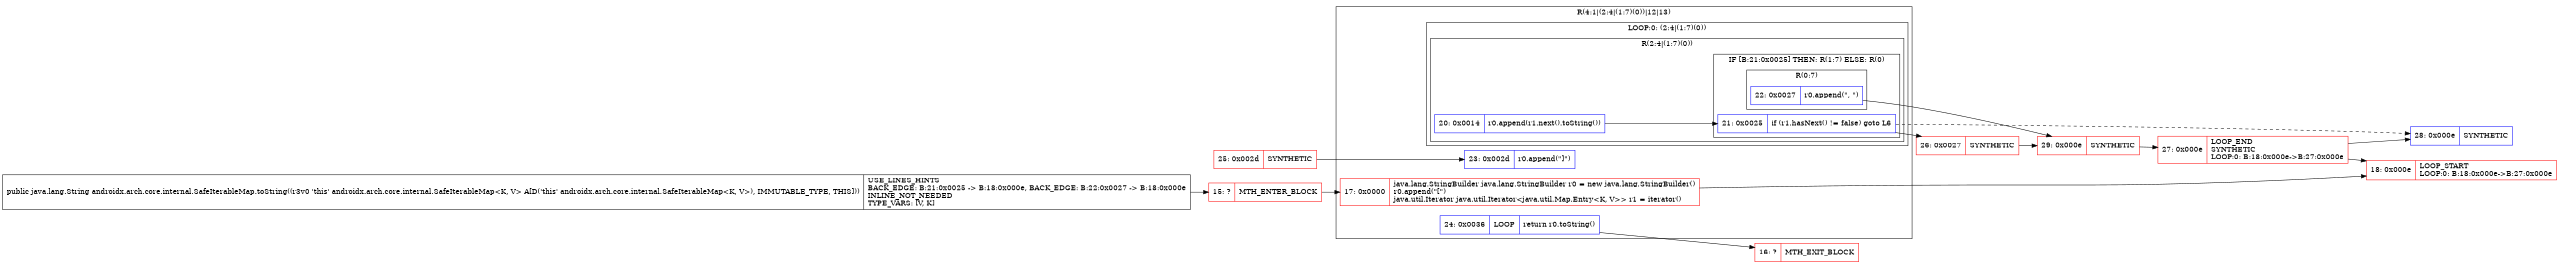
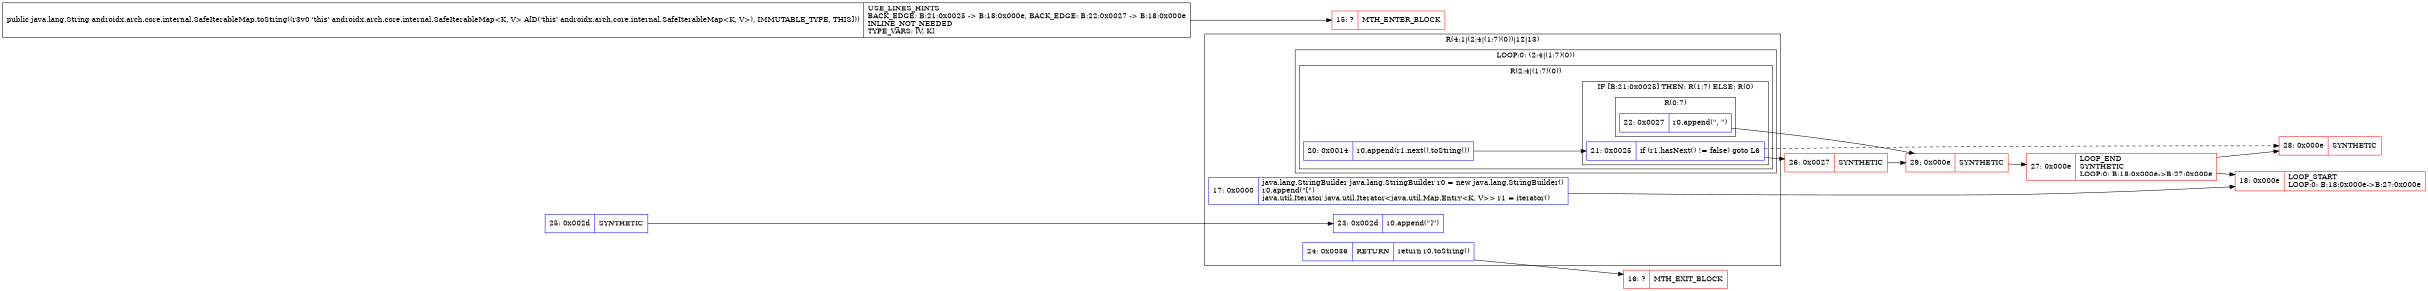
  digraph {
    rankdir=LR
    node [color=red shape=record]
    n1 [color=blue label="{22\:\ 0x0027|r0.append(\", \")\l}"]
    n2 [color=blue label="{21\:\ 0x0025|if (r1.hasNext() != false) goto L6\l}"]
    n3 [color=blue label="{20\:\ 0x0014|r0.append(r1.next().toString())\l}"]
-   n4 [label="{17\:\ 0x0000|java.lang.StringBuilder java.lang.StringBuilder r0 = new java.lang.StringBuilder()\lr0.append(\"[\")\ljava.util.Iterator java.util.Iterator\<java.util.Map.Entry\<K, V\>\> r1 = iterator()\l}"]
+   n4 [color=blue label="{17\:\ 0x0000|java.lang.StringBuilder java.lang.StringBuilder r0 = new java.lang.StringBuilder()\lr0.append(\"[\")\ljava.util.Iterator java.util.Iterator\<java.util.Map.Entry\<K, V\>\> r1 = iterator()\l}"]
    n5 [color=blue label="{23\:\ 0x002d|r0.append(\"]\")\l}"]
-   n6 [color=blue label="{24\:\ 0x0036|LOOP\l|return r0.toString()\l}"]
+   n6 [color=blue label="{24\:\ 0x0036|RETURN\l|return r0.toString()\l}"]
    n7 [label="{29\:\ 0x000e|SYNTHETIC\l}"]
    n8 [label="{26\:\ 0x0027|SYNTHETIC\l}"]
-   n9 [color=blue label="{28\:\ 0x000e|SYNTHETIC\l}"]
+   n9 [label="{28\:\ 0x000e|SYNTHETIC\l}"]
    n10 [label="{18\:\ 0x000e|LOOP_START\lLOOP:0: B:18:0x000e\-\>B:27:0x000e\l}"]
    n11 [label="{16\:\ ?|MTH_EXIT_BLOCK\l}"]
-   n12 [label="{25\:\ 0x002d|SYNTHETIC\l}"]
+   n12 [color=blue label="{25\:\ 0x002d|SYNTHETIC\l}"]
    n13 [label="{27\:\ 0x000e|LOOP_END\lSYNTHETIC\lLOOP:0: B:18:0x000e\-\>B:27:0x000e\l}"]
    n14 [label="{15\:\ ?|MTH_ENTER_BLOCK\l}"]
    n15 [label="{public java.lang.String androidx.arch.core.internal.SafeIterableMap.toString((r3v0 'this' androidx.arch.core.internal.SafeIterableMap\<K, V\> A[D('this' androidx.arch.core.internal.SafeIterableMap\<K, V\>), IMMUTABLE_TYPE, THIS]))  | USE_LINES_HINTS\lBACK_EDGE: B:21:0x0025 \-\> B:18:0x000e, BACK_EDGE: B:22:0x0027 \-\> B:18:0x000e\lINLINE_NOT_NEEDED\lTYPE_VARS: [V, K]\l}" color=""]
    subgraph cluster_1 {
      label="R(4:1|(2:4|(1:7)(0))|12|13)"
      n4
      n5
      n6
      subgraph cluster_2 {
        label="LOOP:0: (2:4|(1:7)(0))"
        subgraph cluster_3 {
          label="R(2:4|(1:7)(0))"
          n3
          subgraph cluster_4 {
            label="IF [B:21:0x0025] THEN: R(1:7) ELSE: R(0)"
            n2
            subgraph cluster_5 {
              label="R(0:7)"
              n1
            }
            subgraph cluster_6 {
              label="R(0)"
            }
          }
        }
      }
    }
    n1 -> n7
    n2 -> n8
    n2 -> n9 [style=dashed]
    n3 -> n2
    n4 -> n10
    n6 -> n11
    n7 -> n13
    n8 -> n7
    n12 -> n5
    n13 -> n9
    n13 -> n10
-   n14 -> n4
    n15 -> n14
  }
